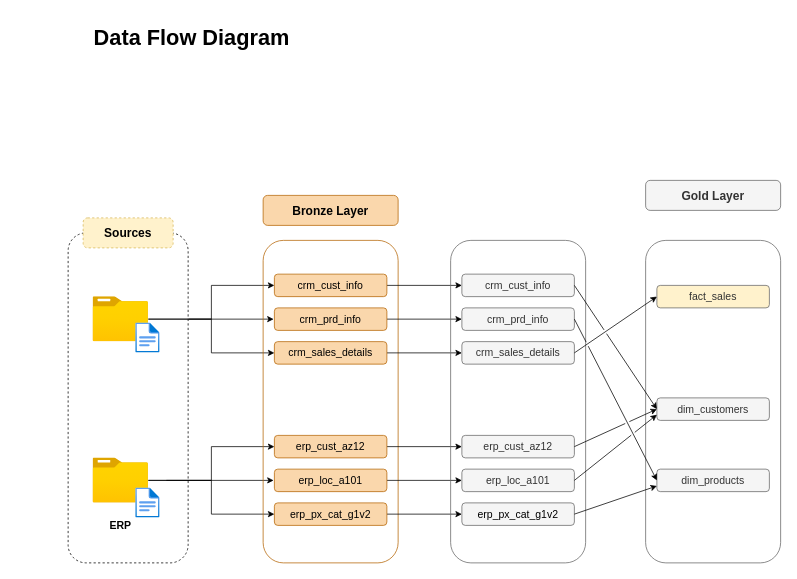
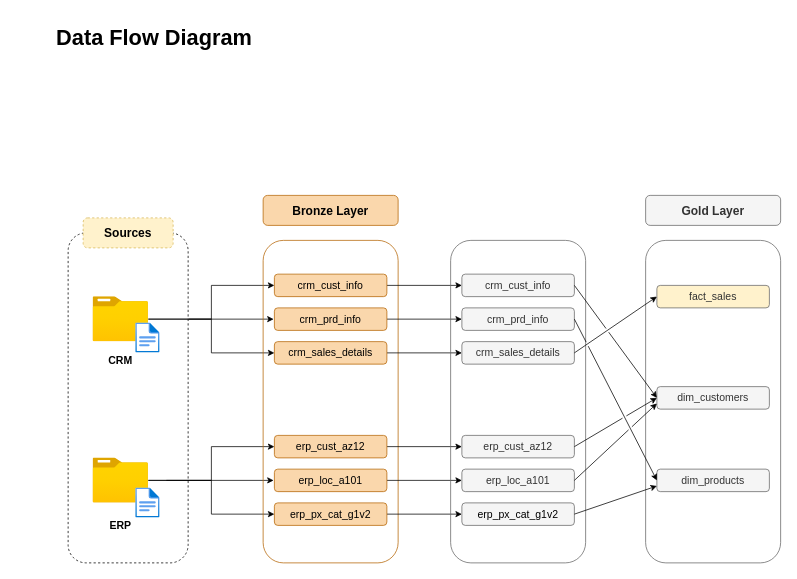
  <mxCell id="0" value="" />
  <mxCell id="1" parent="0" />
  <mxCell id="2" value="" style="rounded=1;whiteSpace=wrap;html=1;dashed=1;" parent="1" vertex="1"><mxGeometry x="90" y="310" width="160" height="440" as="geometry" /></mxCell>
  <mxCell id="3" value="&lt;b&gt;&lt;font style=&quot;font-size: 16px;&quot;&gt;Sources&lt;/font&gt;&lt;/b&gt;" style="rounded=1;whiteSpace=wrap;html=1;strokeColor=#d6b656;fillColor=#fff2cc;dashed=1;" parent="1" vertex="1"><mxGeometry x="110" y="290" width="120" height="40" as="geometry" /></mxCell>
  <mxCell id="4" style="edgeStyle=orthogonalEdgeStyle;rounded=0;orthogonalLoop=1;jettySize=auto;html=1;entryX=0;entryY=0.5;entryDx=0;entryDy=0;" parent="1" source="7" target="17" edge="1"><mxGeometry relative="1" as="geometry" /></mxCell>
  <mxCell id="5" style="edgeStyle=orthogonalEdgeStyle;rounded=0;orthogonalLoop=1;jettySize=auto;html=1;" parent="1" edge="1"><mxGeometry relative="1" as="geometry"><mxPoint x="364" y="425" as="targetPoint" /><mxPoint x="250.97" y="425" as="sourcePoint" /></mxGeometry></mxCell>
  <mxCell id="6" style="edgeStyle=orthogonalEdgeStyle;rounded=0;orthogonalLoop=1;jettySize=auto;html=1;entryX=0;entryY=0.5;entryDx=0;entryDy=0;" parent="1" source="7" target="21" edge="1"><mxGeometry relative="1" as="geometry" /></mxCell>
  <mxCell id="7" value="" style="image;aspect=fixed;html=1;points=[];align=center;fontSize=12;image=img/lib/azure2/general/Folder_Blank.svg;" parent="1" vertex="1"><mxGeometry x="123.04" y="395" width="73.93" height="60" as="geometry" /></mxCell>
  <mxCell id="8" value="" style="image;aspect=fixed;html=1;points=[];align=center;fontSize=12;image=img/lib/azure2/general/File.svg;" parent="1" vertex="1"><mxGeometry x="180" y="430" width="32.46" height="40" as="geometry" /></mxCell>
  <mxCell id="9" style="edgeStyle=orthogonalEdgeStyle;rounded=0;orthogonalLoop=1;jettySize=auto;html=1;entryX=0;entryY=0.5;entryDx=0;entryDy=0;" parent="1" source="12" target="23" edge="1"><mxGeometry relative="1" as="geometry" /></mxCell>
  <mxCell id="10" style="edgeStyle=orthogonalEdgeStyle;rounded=0;orthogonalLoop=1;jettySize=auto;html=1;" parent="1" source="12" target="27" edge="1"><mxGeometry relative="1" as="geometry" /></mxCell>
  <mxCell id="11" style="edgeStyle=orthogonalEdgeStyle;rounded=0;orthogonalLoop=1;jettySize=auto;html=1;" parent="1" edge="1"><mxGeometry relative="1" as="geometry"><mxPoint x="364" y="640" as="targetPoint" /><mxPoint x="220.97" y="640" as="sourcePoint" /></mxGeometry></mxCell>
  <mxCell id="12" value="" style="image;aspect=fixed;html=1;points=[];align=center;fontSize=12;image=img/lib/azure2/general/Folder_Blank.svg;" parent="1" vertex="1"><mxGeometry x="123.04" y="610" width="73.93" height="60" as="geometry" /></mxCell>
  <mxCell id="13" value="" style="image;aspect=fixed;html=1;points=[];align=center;fontSize=12;image=img/lib/azure2/general/File.svg;" parent="1" vertex="1"><mxGeometry x="180" y="650" width="32.46" height="40" as="geometry" /></mxCell>
  <mxCell id="14" value="&lt;font style=&quot;font-size: 16px;&quot;&gt;&lt;b&gt;Bronze Layer&lt;/b&gt;&lt;/font&gt;" style="rounded=1;whiteSpace=wrap;html=1;fillColor=#fad7ac;strokeColor=#b46504;" parent="1" vertex="1"><mxGeometry x="350" y="260" width="180" height="40" as="geometry" /></mxCell>
  <mxCell id="15" value="" style="rounded=1;whiteSpace=wrap;html=1;fillColor=none;strokeColor=#b46504;fillStyle=auto;gradientColor=none;" parent="1" vertex="1"><mxGeometry x="350" y="320" width="180" height="430" as="geometry" /></mxCell>
  <mxCell id="16" style="edgeStyle=orthogonalEdgeStyle;rounded=0;orthogonalLoop=1;jettySize=auto;html=1;" parent="1" source="17" target="32" edge="1"><mxGeometry relative="1" as="geometry" /></mxCell>
  <mxCell id="17" value="&lt;font style=&quot;font-size: 14px;&quot;&gt;crm_cust_info&lt;/font&gt;" style="rounded=1;whiteSpace=wrap;html=1;fillColor=#fad7ac;strokeColor=#b46504;" parent="1" vertex="1"><mxGeometry x="365" y="365" width="150" height="30" as="geometry" /></mxCell>
  <mxCell id="18" style="edgeStyle=orthogonalEdgeStyle;rounded=0;orthogonalLoop=1;jettySize=auto;html=1;" parent="1" source="19" target="33" edge="1"><mxGeometry relative="1" as="geometry" /></mxCell>
  <mxCell id="19" value="&lt;font style=&quot;font-size: 14px;&quot;&gt;crm_prd_info&lt;/font&gt;" style="rounded=1;whiteSpace=wrap;html=1;fillColor=#fad7ac;strokeColor=#b46504;" parent="1" vertex="1"><mxGeometry x="365" y="410" width="150" height="30" as="geometry" /></mxCell>
  <mxCell id="20" style="edgeStyle=orthogonalEdgeStyle;rounded=0;orthogonalLoop=1;jettySize=auto;html=1;entryX=0;entryY=0.5;entryDx=0;entryDy=0;" parent="1" source="21" target="34" edge="1"><mxGeometry relative="1" as="geometry" /></mxCell>
  <mxCell id="21" value="&lt;font style=&quot;font-size: 14px;&quot;&gt;crm_sales_details&lt;/font&gt;" style="rounded=1;whiteSpace=wrap;html=1;fillColor=#fad7ac;strokeColor=#b46504;" parent="1" vertex="1"><mxGeometry x="365" y="455" width="150" height="30" as="geometry" /></mxCell>
  <mxCell id="22" style="edgeStyle=orthogonalEdgeStyle;rounded=0;orthogonalLoop=1;jettySize=auto;html=1;entryX=0;entryY=0.5;entryDx=0;entryDy=0;" parent="1" source="23" target="35" edge="1"><mxGeometry relative="1" as="geometry" /></mxCell>
  <mxCell id="23" value="&lt;font style=&quot;font-size: 14px;&quot;&gt;erp_cust_az12&lt;/font&gt;" style="rounded=1;whiteSpace=wrap;html=1;fillColor=#fad7ac;strokeColor=#b46504;" parent="1" vertex="1"><mxGeometry x="365" y="580" width="150" height="30" as="geometry" /></mxCell>
  <mxCell id="24" style="edgeStyle=orthogonalEdgeStyle;rounded=0;orthogonalLoop=1;jettySize=auto;html=1;" parent="1" source="25" target="36" edge="1"><mxGeometry relative="1" as="geometry" /></mxCell>
  <mxCell id="25" value="&lt;font style=&quot;font-size: 14px;&quot;&gt;erp_loc_a101&lt;/font&gt;" style="rounded=1;whiteSpace=wrap;html=1;fillColor=#fad7ac;strokeColor=#b46504;" parent="1" vertex="1"><mxGeometry x="365" y="625" width="150" height="30" as="geometry" /></mxCell>
  <mxCell id="26" style="edgeStyle=orthogonalEdgeStyle;rounded=0;orthogonalLoop=1;jettySize=auto;html=1;" parent="1" source="27" target="37" edge="1"><mxGeometry relative="1" as="geometry" /></mxCell>
  <mxCell id="27" value="&lt;font style=&quot;font-size: 14px;&quot;&gt;erp_px_cat_g1v2&lt;/font&gt;" style="rounded=1;whiteSpace=wrap;html=1;fillColor=#fad7ac;strokeColor=#b46504;" parent="1" vertex="1"><mxGeometry x="365" y="670" width="150" height="30" as="geometry" /></mxCell>
+ <mxCell id="28" value="&lt;b&gt;&lt;font style=&quot;font-size: 14px;&quot;&gt;CRM&lt;/font&gt;&lt;/b&gt;" style="rounded=0;whiteSpace=wrap;html=1;strokeColor=none;fillColor=none;" parent="1" vertex="1"><mxGeometry x="126.23" y="470" width="67.54" height="20" as="geometry" /></mxCell>
  <mxCell id="29" value="&lt;b&gt;&lt;font style=&quot;font-size: 14px;&quot;&gt;ERP&lt;/font&gt;&lt;/b&gt;" style="rounded=0;whiteSpace=wrap;html=1;strokeColor=none;fillColor=none;" parent="1" vertex="1"><mxGeometry x="126.23" y="690" width="67.54" height="20" as="geometry" /></mxCell>
- <mxCell id="30" value="&lt;b&gt;&lt;font style=&quot;font-size: 29px;&quot;&gt;Data Flow Diagram&lt;/font&gt;&lt;/b&gt;" style="rounded=0;whiteSpace=wrap;html=1;strokeColor=none;fillColor=none;" parent="1" vertex="1"><mxGeometry x="70" y="20" width="370" height="60" as="geometry" /></mxCell>
+ <mxCell id="30" value="&lt;b&gt;&lt;font style=&quot;font-size: 29px;&quot;&gt;Data Flow Diagram&lt;/font&gt;&lt;/b&gt;" style="rounded=0;whiteSpace=wrap;html=1;strokeColor=none;fillColor=none;" parent="1" vertex="1"><mxGeometry x="20" y="20" width="370" height="60" as="geometry" /></mxCell>
  <mxCell id="31" value="" style="rounded=1;whiteSpace=wrap;html=1;fillColor=none;strokeColor=#666666;fillStyle=auto;fontColor=#333333;" parent="1" vertex="1"><mxGeometry x="600" y="320" width="180" height="430" as="geometry" /></mxCell>
  <mxCell id="32" value="&lt;font style=&quot;font-size: 14px;&quot;&gt;crm_cust_info&lt;/font&gt;" style="rounded=1;whiteSpace=wrap;html=1;fillColor=#f5f5f5;strokeColor=#666666;fontColor=#333333;" parent="1" vertex="1"><mxGeometry x="615" y="365" width="150" height="30" as="geometry" /></mxCell>
  <mxCell id="33" value="&lt;font style=&quot;font-size: 14px;&quot;&gt;crm_prd_info&lt;/font&gt;" style="rounded=1;whiteSpace=wrap;html=1;fillColor=#f5f5f5;strokeColor=#666666;fontColor=#333333;" parent="1" vertex="1"><mxGeometry x="615" y="410" width="150" height="30" as="geometry" /></mxCell>
  <mxCell id="34" value="&lt;font style=&quot;font-size: 14px;&quot;&gt;crm_sales_details&lt;/font&gt;" style="rounded=1;whiteSpace=wrap;html=1;fillColor=#f5f5f5;strokeColor=#666666;fontColor=#333333;" parent="1" vertex="1"><mxGeometry x="615" y="455" width="150" height="30" as="geometry" /></mxCell>
  <mxCell id="35" value="&lt;font style=&quot;font-size: 14px;&quot;&gt;erp_cust_az12&lt;/font&gt;" style="rounded=1;whiteSpace=wrap;html=1;fillColor=#f5f5f5;strokeColor=#666666;fontColor=#333333;" parent="1" vertex="1"><mxGeometry x="615" y="580" width="150" height="30" as="geometry" /></mxCell>
  <mxCell id="36" value="&lt;font style=&quot;font-size: 14px;&quot;&gt;erp_loc_a101&lt;/font&gt;" style="rounded=1;whiteSpace=wrap;html=1;fillColor=#f5f5f5;strokeColor=#666666;fontColor=#333333;" parent="1" vertex="1"><mxGeometry x="615" y="625" width="150" height="30" as="geometry" /></mxCell>
  <mxCell id="37" value="&lt;span style=&quot;color: rgb(0, 0, 0); font-size: 14px;&quot;&gt;erp_px_cat_g1v2&lt;/span&gt;" style="rounded=1;whiteSpace=wrap;html=1;fillColor=#f5f5f5;strokeColor=#666666;fontColor=#333333;" parent="1" vertex="1"><mxGeometry x="615" y="670" width="150" height="30" as="geometry" /></mxCell>
  <mxCell id="38" value="" style="rounded=1;whiteSpace=wrap;html=1;fillColor=none;strokeColor=#666666;fillStyle=auto;fontColor=#333333;" vertex="1" parent="1"><mxGeometry x="860" y="320" width="180" height="430" as="geometry" /></mxCell>
  <mxCell id="39" value="&lt;font style=&quot;font-size: 14px;&quot;&gt;fact_sales&lt;/font&gt;" style="rounded=1;whiteSpace=wrap;html=1;fillColor=#fff2cc;strokeColor=#666666;fontColor=#333333;" vertex="1" parent="1"><mxGeometry x="875" y="380" width="150" height="30" as="geometry" /></mxCell>
- <mxCell id="40" value="&lt;font style=&quot;font-size: 14px;&quot;&gt;dim_customers&lt;/font&gt;" style="rounded=1;whiteSpace=wrap;html=1;fillColor=#f5f5f5;strokeColor=#666666;fontColor=#333333;" vertex="1" parent="1"><mxGeometry x="875" y="530" width="150" height="30" as="geometry" /></mxCell>
+ <mxCell id="40" value="&lt;font style=&quot;font-size: 14px;&quot;&gt;dim_customers&lt;/font&gt;" style="rounded=1;whiteSpace=wrap;html=1;fillColor=#f5f5f5;strokeColor=#666666;fontColor=#333333;" vertex="1" parent="1"><mxGeometry x="875" y="515" width="150" height="30" as="geometry" /></mxCell>
  <mxCell id="41" value="&lt;font style=&quot;font-size: 14px;&quot;&gt;dim_products&lt;/font&gt;" style="rounded=1;whiteSpace=wrap;html=1;fillColor=#f5f5f5;strokeColor=#666666;fontColor=#333333;" vertex="1" parent="1"><mxGeometry x="875" y="625" width="150" height="30" as="geometry" /></mxCell>
- <mxCell id="42" value="&lt;font style=&quot;font-size: 16px;&quot;&gt;&lt;b&gt;Gold Layer&lt;/b&gt;&lt;/font&gt;" style="rounded=1;whiteSpace=wrap;html=1;fillColor=#f5f5f5;strokeColor=#666666;fontColor=#333333;" vertex="1" parent="1"><mxGeometry x="860" y="240" width="180" height="40" as="geometry" /></mxCell>
+ <mxCell id="42" value="&lt;font style=&quot;font-size: 16px;&quot;&gt;&lt;b&gt;Gold Layer&lt;/b&gt;&lt;/font&gt;" style="rounded=1;whiteSpace=wrap;html=1;fillColor=#f5f5f5;strokeColor=#666666;fontColor=#333333;" vertex="1" parent="1"><mxGeometry x="860" y="260" width="180" height="40" as="geometry" /></mxCell>
  <mxCell id="43" value="" style="endArrow=classic;html=1;rounded=0;exitX=1;exitY=0.5;exitDx=0;exitDy=0;entryX=0;entryY=0.5;entryDx=0;entryDy=0;strokeColor=default;jumpStyle=gap;" edge="1" parent="1" source="34" target="39"><mxGeometry width="50" height="50" relative="1" as="geometry"><mxPoint x="790" y="470" as="sourcePoint" /><mxPoint x="840" y="420" as="targetPoint" /></mxGeometry></mxCell>
  <mxCell id="44" value="" style="endArrow=classic;html=1;rounded=0;exitX=1;exitY=0.5;exitDx=0;exitDy=0;entryX=0;entryY=0.5;entryDx=0;entryDy=0;strokeColor=default;jumpStyle=gap;" edge="1" parent="1" source="32" target="40"><mxGeometry width="50" height="50" relative="1" as="geometry"><mxPoint x="810" y="395" as="sourcePoint" /><mxPoint x="860" y="345" as="targetPoint" /></mxGeometry></mxCell>
  <mxCell id="45" value="" style="endArrow=classic;html=1;rounded=0;exitX=1;exitY=0.5;exitDx=0;exitDy=0;entryX=0;entryY=0.5;entryDx=0;entryDy=0;jumpStyle=gap;" edge="1" parent="1" source="33" target="41"><mxGeometry width="50" height="50" relative="1" as="geometry"><mxPoint x="800" y="595" as="sourcePoint" /><mxPoint x="850" y="545" as="targetPoint" /></mxGeometry></mxCell>
  <mxCell id="46" value="" style="endArrow=classic;html=1;rounded=0;exitX=1;exitY=0.5;exitDx=0;exitDy=0;entryX=0;entryY=0.5;entryDx=0;entryDy=0;jumpStyle=gap;" edge="1" parent="1" source="35" target="40"><mxGeometry width="50" height="50" relative="1" as="geometry"><mxPoint x="790" y="700" as="sourcePoint" /><mxPoint x="840" y="650" as="targetPoint" /></mxGeometry></mxCell>
  <mxCell id="47" value="" style="endArrow=classic;html=1;rounded=0;exitX=1;exitY=0.5;exitDx=0;exitDy=0;entryX=0;entryY=0.75;entryDx=0;entryDy=0;jumpStyle=gap;" edge="1" parent="1" source="36" target="40"><mxGeometry width="50" height="50" relative="1" as="geometry"><mxPoint x="750" y="655" as="sourcePoint" /><mxPoint x="860" y="590" as="targetPoint" /></mxGeometry></mxCell>
  <mxCell id="48" value="" style="endArrow=classic;html=1;rounded=0;exitX=1;exitY=0.5;exitDx=0;exitDy=0;entryX=0;entryY=0.75;entryDx=0;entryDy=0;jumpStyle=gap;" edge="1" parent="1" source="37" target="41"><mxGeometry width="50" height="50" relative="1" as="geometry"><mxPoint x="780" y="735" as="sourcePoint" /><mxPoint x="890" y="670" as="targetPoint" /></mxGeometry></mxCell>
